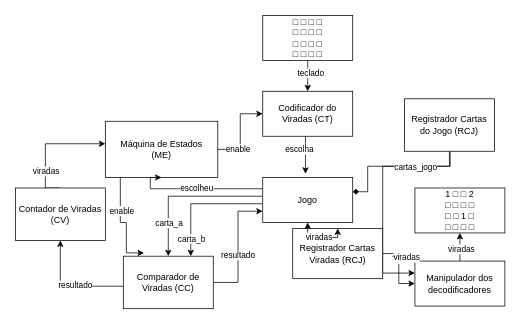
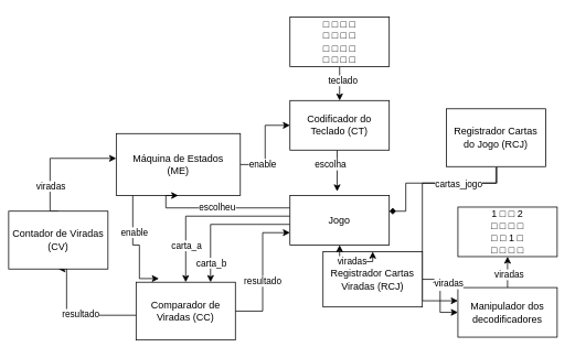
  <mxCell id="0" />
  <mxCell id="1" parent="0" />
  <mxCell id="2" value="" style="edgeStyle=orthogonalEdgeStyle;rounded=0;orthogonalLoop=1;jettySize=auto;html=1;entryX=0.25;entryY=0;entryDx=0;entryDy=0;" parent="1" edge="1"><mxGeometry relative="1" as="geometry"><mxPoint x="407" y="181" as="sourcePoint" /><mxPoint x="407" y="231" as="targetPoint" /><Array as="points"><mxPoint x="407" y="191" /><mxPoint x="407" y="191" /></Array></mxGeometry></mxCell>
  <mxCell id="3" value="escolha" style="edgeLabel;html=1;align=center;verticalAlign=middle;resizable=0;points=[];" parent="2" vertex="1" connectable="0"><mxGeometry x="0.1" y="1" relative="1" as="geometry"><mxPoint x="-10" y="-11" as="offset" /></mxGeometry></mxCell>
- <mxCell id="4" value="Codificador do Viradas (CT)" style="rounded=0;whiteSpace=wrap;html=1;" parent="1" vertex="1"><mxGeometry x="350" y="121" width="120" height="60" as="geometry" /></mxCell>
+ <mxCell id="4" value="Codificador do Teclado (CT)" style="rounded=0;whiteSpace=wrap;html=1;" parent="1" vertex="1"><mxGeometry x="350" y="121" width="120" height="60" as="geometry" /></mxCell>
  <mxCell id="5" value="" style="edgeStyle=orthogonalEdgeStyle;rounded=0;orthogonalLoop=1;jettySize=auto;html=1;" parent="1" source="7" target="4" edge="1"><mxGeometry relative="1" as="geometry" /></mxCell>
  <mxCell id="6" value="teclado" style="edgeLabel;html=1;align=center;verticalAlign=middle;resizable=0;points=[];" parent="5" vertex="1" connectable="0"><mxGeometry x="-0.206" y="3" relative="1" as="geometry"><mxPoint as="offset" /></mxGeometry></mxCell>
  <mxCell id="7" value="□&amp;nbsp;□&amp;nbsp;□&amp;nbsp;□&lt;br&gt;□&amp;nbsp;□&amp;nbsp;□&amp;nbsp;□&lt;br style=&quot;border-color: var(--border-color);&quot;&gt;□&amp;nbsp;□&amp;nbsp;□&amp;nbsp;□&lt;br style=&quot;border-color: var(--border-color);&quot;&gt;□&amp;nbsp;□&amp;nbsp;□&amp;nbsp;□" style="rounded=0;whiteSpace=wrap;html=1;" parent="1" vertex="1"><mxGeometry x="350" y="20" width="120" height="60" as="geometry" /></mxCell>
  <mxCell id="8" style="edgeStyle=orthogonalEdgeStyle;rounded=0;orthogonalLoop=1;jettySize=auto;html=1;entryX=0;entryY=0.5;entryDx=0;entryDy=0;" parent="1" source="10" target="4" edge="1"><mxGeometry relative="1" as="geometry" /></mxCell>
  <mxCell id="9" value="enable" style="edgeLabel;html=1;align=center;verticalAlign=middle;resizable=0;points=[];" parent="8" vertex="1" connectable="0"><mxGeometry x="-0.51" y="1" relative="1" as="geometry"><mxPoint as="offset" /></mxGeometry></mxCell>
  <mxCell id="10" value="Máquina de Estados&lt;br&gt;(ME)" style="rounded=0;whiteSpace=wrap;html=1;" parent="1" vertex="1"><mxGeometry x="140" y="161" width="150" height="75" as="geometry" /></mxCell>
  <mxCell id="11" value="" style="edgeStyle=orthogonalEdgeStyle;rounded=0;orthogonalLoop=1;jettySize=auto;html=1;" parent="1" source="13" target="16" edge="1"><mxGeometry relative="1" as="geometry" /></mxCell>
  <mxCell id="12" value="viradas" style="edgeLabel;html=1;align=center;verticalAlign=middle;resizable=0;points=[];" parent="11" vertex="1" connectable="0"><mxGeometry x="0.44" y="-1" relative="1" as="geometry"><mxPoint y="10" as="offset" /></mxGeometry></mxCell>
  <mxCell id="13" value="Manipulador dos decodificadores" style="rounded=0;whiteSpace=wrap;html=1;" parent="1" vertex="1"><mxGeometry x="553" y="347.5" width="120" height="60" as="geometry" /></mxCell>
  <mxCell id="14" style="edgeStyle=orthogonalEdgeStyle;rounded=0;orthogonalLoop=1;jettySize=auto;html=1;entryX=0;entryY=0.25;entryDx=0;entryDy=0;" parent="1" edge="1"><mxGeometry relative="1" as="geometry"><Array as="points"><mxPoint x="599" y="221" /><mxPoint x="510" y="221" /><mxPoint x="510" y="364" /></Array><mxPoint x="599" y="202" as="sourcePoint" /><mxPoint x="553" y="363.5" as="targetPoint" /></mxGeometry></mxCell>
  <mxCell id="15" value="Registrador Cartas &lt;br&gt;do Jogo (RCJ)" style="rounded=0;whiteSpace=wrap;html=1;" parent="1" vertex="1"><mxGeometry x="539" y="131" width="120" height="70" as="geometry" /></mxCell>
  <mxCell id="16" value="1 □&amp;nbsp;□ 2&lt;br&gt;□&amp;nbsp;□&amp;nbsp;□&amp;nbsp;□&lt;br style=&quot;border-color: var(--border-color);&quot;&gt;□&amp;nbsp;□ 1 □&lt;br style=&quot;border-color: var(--border-color);&quot;&gt;□&amp;nbsp;□&amp;nbsp;□&amp;nbsp;□" style="rounded=0;whiteSpace=wrap;html=1;" parent="1" vertex="1"><mxGeometry x="553" y="250" width="120" height="60" as="geometry" /></mxCell>
  <mxCell id="17" value="" style="edgeStyle=orthogonalEdgeStyle;rounded=0;orthogonalLoop=1;jettySize=auto;html=1;" parent="1" source="20" target="13" edge="1"><mxGeometry relative="1" as="geometry" /></mxCell>
  <mxCell id="18" value="Text" style="edgeLabel;html=1;align=center;verticalAlign=middle;resizable=0;points=[];" parent="17" vertex="1" connectable="0"><mxGeometry x="-0.326" y="1" relative="1" as="geometry"><mxPoint as="offset" /></mxGeometry></mxCell>
  <mxCell id="19" value="viradas" style="edgeLabel;html=1;align=center;verticalAlign=middle;resizable=0;points=[];" parent="17" vertex="1" connectable="0"><mxGeometry x="-0.364" y="-1" relative="1" as="geometry"><mxPoint x="11" as="offset" /></mxGeometry></mxCell>
  <mxCell id="20" value="Registrador Cartas &lt;br&gt;Viradas (RCJ)" style="rounded=0;whiteSpace=wrap;html=1;" parent="1" vertex="1"><mxGeometry x="390" y="304" width="120" height="67" as="geometry" /></mxCell>
  <mxCell id="21" style="edgeStyle=orthogonalEdgeStyle;rounded=0;orthogonalLoop=1;jettySize=auto;html=1;entryX=0;entryY=0.75;entryDx=0;entryDy=0;" parent="1" source="25" target="37" edge="1"><mxGeometry relative="1" as="geometry" /></mxCell>
  <mxCell id="22" value="resultado" style="edgeLabel;html=1;align=center;verticalAlign=middle;resizable=0;points=[];" parent="21" vertex="1" connectable="0"><mxGeometry x="-0.18" y="1" relative="1" as="geometry"><mxPoint y="-4" as="offset" /></mxGeometry></mxCell>
  <mxCell id="23" value="" style="edgeStyle=orthogonalEdgeStyle;rounded=0;orthogonalLoop=1;jettySize=auto;html=1;entryX=0.5;entryY=1;entryDx=0;entryDy=0;" parent="1" target="28" edge="1"><mxGeometry relative="1" as="geometry"><mxPoint x="165" y="381" as="sourcePoint" /><mxPoint x="120" y="351" as="targetPoint" /><Array as="points"><mxPoint x="80" y="381" /></Array></mxGeometry></mxCell>
  <mxCell id="24" value="resultado" style="edgeLabel;html=1;align=center;verticalAlign=middle;resizable=0;points=[];" parent="23" vertex="1" connectable="0"><mxGeometry x="-0.063" relative="1" as="geometry"><mxPoint x="2" y="-2" as="offset" /></mxGeometry></mxCell>
  <mxCell id="25" value="Comparador de Viradas (CC)" style="rounded=0;whiteSpace=wrap;html=1;" parent="1" vertex="1"><mxGeometry x="164" y="341" width="120" height="70" as="geometry" /></mxCell>
  <mxCell id="26" value="" style="edgeStyle=orthogonalEdgeStyle;rounded=0;orthogonalLoop=1;jettySize=auto;html=1;exitX=0.5;exitY=0;exitDx=0;exitDy=0;" parent="1" source="28" target="10" edge="1"><mxGeometry relative="1" as="geometry"><Array as="points"><mxPoint x="60" y="191" /></Array></mxGeometry></mxCell>
  <mxCell id="27" value="viradas" style="edgeLabel;html=1;align=center;verticalAlign=middle;resizable=0;points=[];" parent="26" vertex="1" connectable="0"><mxGeometry x="-0.501" y="-4" relative="1" as="geometry"><mxPoint x="-4" y="-3" as="offset" /></mxGeometry></mxCell>
- <mxCell id="28" value="Contador de Viradas&lt;br&gt;(CV)" style="rounded=0;whiteSpace=wrap;html=1;" parent="1" vertex="1"><mxGeometry x="20" y="250" width="120" height="70" as="geometry" /></mxCell>
+ <mxCell id="28" value="Contador de Viradas&lt;br&gt;(CV)" style="rounded=0;whiteSpace=wrap;html=1;" parent="1" vertex="1"><mxGeometry x="10" y="255" width="120" height="70" as="geometry" /></mxCell>
  <mxCell id="29" value="" style="edgeStyle=orthogonalEdgeStyle;rounded=0;orthogonalLoop=1;jettySize=auto;html=1;startArrow=classic;startFill=1;" parent="1" source="37" target="20" edge="1"><mxGeometry relative="1" as="geometry" /></mxCell>
  <mxCell id="30" value="viradas" style="edgeLabel;html=1;align=center;verticalAlign=middle;resizable=0;points=[];" parent="29" vertex="1" connectable="0"><mxGeometry x="-0.066" y="1" relative="1" as="geometry"><mxPoint as="offset" /></mxGeometry></mxCell>
  <mxCell id="31" value="" style="edgeStyle=orthogonalEdgeStyle;rounded=0;orthogonalLoop=1;jettySize=auto;html=1;entryX=0.75;entryY=0;entryDx=0;entryDy=0;" parent="1" source="37" target="25" edge="1"><mxGeometry relative="1" as="geometry"><mxPoint x="270" y="321" as="targetPoint" /><Array as="points"><mxPoint x="254" y="271" /></Array></mxGeometry></mxCell>
  <mxCell id="32" value="carta_b" style="edgeLabel;html=1;align=center;verticalAlign=middle;resizable=0;points=[];" parent="31" vertex="1" connectable="0"><mxGeometry x="0.714" relative="1" as="geometry"><mxPoint as="offset" /></mxGeometry></mxCell>
  <mxCell id="33" style="edgeStyle=orthogonalEdgeStyle;rounded=0;orthogonalLoop=1;jettySize=auto;html=1;entryX=0.5;entryY=0;entryDx=0;entryDy=0;" parent="1" source="37" target="25" edge="1"><mxGeometry relative="1" as="geometry"><Array as="points"><mxPoint x="224" y="261" /></Array></mxGeometry></mxCell>
  <mxCell id="34" value="carta_a" style="edgeLabel;html=1;align=center;verticalAlign=middle;resizable=0;points=[];" parent="33" vertex="1" connectable="0"><mxGeometry x="0.562" relative="1" as="geometry"><mxPoint as="offset" /></mxGeometry></mxCell>
  <mxCell id="35" style="edgeStyle=orthogonalEdgeStyle;rounded=0;orthogonalLoop=1;jettySize=auto;html=1;entryX=0.5;entryY=1;entryDx=0;entryDy=0;" parent="1" source="37" target="10" edge="1"><mxGeometry relative="1" as="geometry"><Array as="points"><mxPoint x="200" y="251" /></Array></mxGeometry></mxCell>
  <mxCell id="36" value="escolheu" style="edgeLabel;html=1;align=center;verticalAlign=middle;resizable=0;points=[];" parent="35" vertex="1" connectable="0"><mxGeometry x="-0.008" y="-1" relative="1" as="geometry"><mxPoint as="offset" /></mxGeometry></mxCell>
  <mxCell id="37" value="Jogo" style="rounded=0;whiteSpace=wrap;html=1;" parent="1" vertex="1"><mxGeometry x="350" y="236" width="120" height="60" as="geometry" /></mxCell>
  <mxCell id="38" style="edgeStyle=orthogonalEdgeStyle;rounded=0;orthogonalLoop=1;jettySize=auto;html=1;endArrow=diamond;" parent="1" source="15" target="37" edge="1"><mxGeometry relative="1" as="geometry"><Array as="points"><mxPoint x="600" y="221" /><mxPoint x="490" y="221" /><mxPoint x="490" y="255" /></Array></mxGeometry></mxCell>
  <mxCell id="39" value="cartas_jogo" style="edgeLabel;html=1;align=center;verticalAlign=middle;resizable=0;points=[];" parent="38" vertex="1" connectable="0"><mxGeometry x="-0.56" relative="1" as="geometry"><mxPoint x="-27" as="offset" /></mxGeometry></mxCell>
  <mxCell id="40" style="edgeStyle=orthogonalEdgeStyle;rounded=0;orthogonalLoop=1;jettySize=auto;html=1;entryX=0.23;entryY=-0.063;entryDx=0;entryDy=0;entryPerimeter=0;" parent="1" source="10" target="25" edge="1"><mxGeometry relative="1" as="geometry"><Array as="points"><mxPoint x="160" y="296" /><mxPoint x="168" y="296" /></Array></mxGeometry></mxCell>
  <mxCell id="41" value="enable" style="edgeLabel;html=1;align=center;verticalAlign=middle;resizable=0;points=[];" parent="40" vertex="1" connectable="0"><mxGeometry x="-0.328" y="1" relative="1" as="geometry"><mxPoint as="offset" /></mxGeometry></mxCell>
